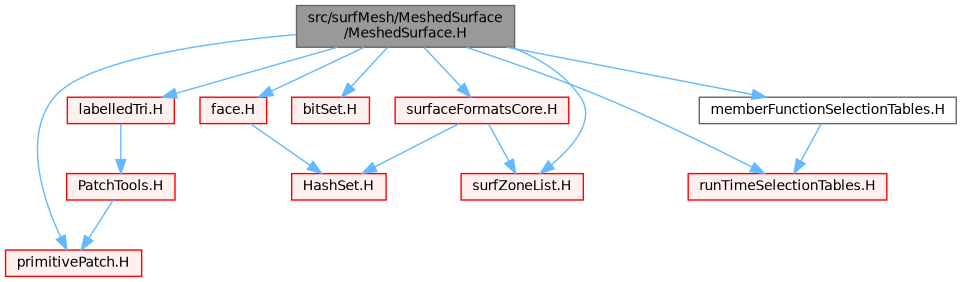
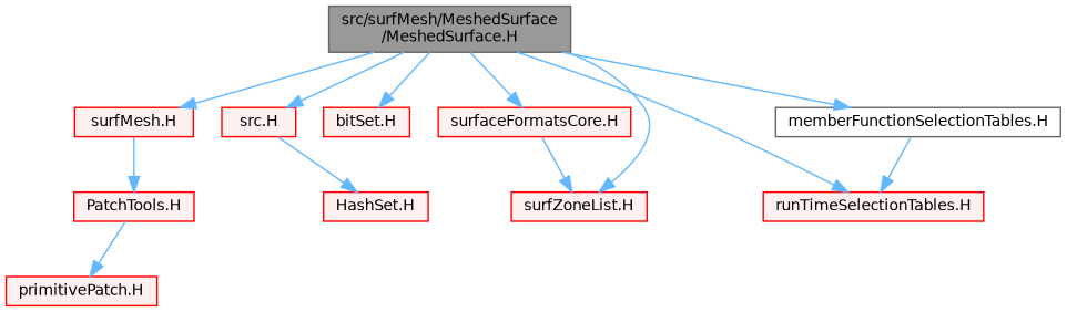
  digraph {
    node [color=red fillcolor="#FFF0F0" fontname=Helvetica fontsize=10 shape=box style=filled]
    edge [color=steelblue1 fontname=Helvetica fontsize=10 labelfontname=Helvetica labelfontsize=10 style=solid]
    n1 [color=gray40 fillcolor=grey60 fontcolor=black height=0.2 label="src/surfMesh/MeshedSurface\l/MeshedSurface.H" width=0.4]
    n2 [height=0.2 label="primitivePatch.H" width=0.4]
-   n3 [height=0.2 label="face.H" width=0.4]
-   n4 [height=0.2 label="labelledTri.H" width=0.4]
+   n3 [height=0.2 label="src.H" width=0.4]
+   n4 [height=0.2 label="surfMesh.H" width=0.4]
    n5 [height=0.2 label="bitSet.H" width=0.4]
    n6 [height=0.2 label="surfZoneList.H" width=0.4]
    n7 [height=0.2 label="surfaceFormatsCore.H" width=0.4]
    n8 [height=0.2 label="runTimeSelectionTables.H" width=0.4]
    n9 [color=grey40 fillcolor=white height=0.2 label="memberFunctionSelectionTables.H" width=0.4]
    n10 [height=0.2 label="PatchTools.H" width=0.4]
    n11 [height=0.2 label="HashSet.H" width=0.4]
-   n1 -> n2
    n1 -> n3
    n1 -> n4
    n1 -> n5
    n1 -> n6
    n1 -> n7
    n1 -> n8
    n1 -> n9
    n3 -> n11
    n4 -> n10
    n7 -> n6
-   n7 -> n11
    n9 -> n8
    n10 -> n2
  }
